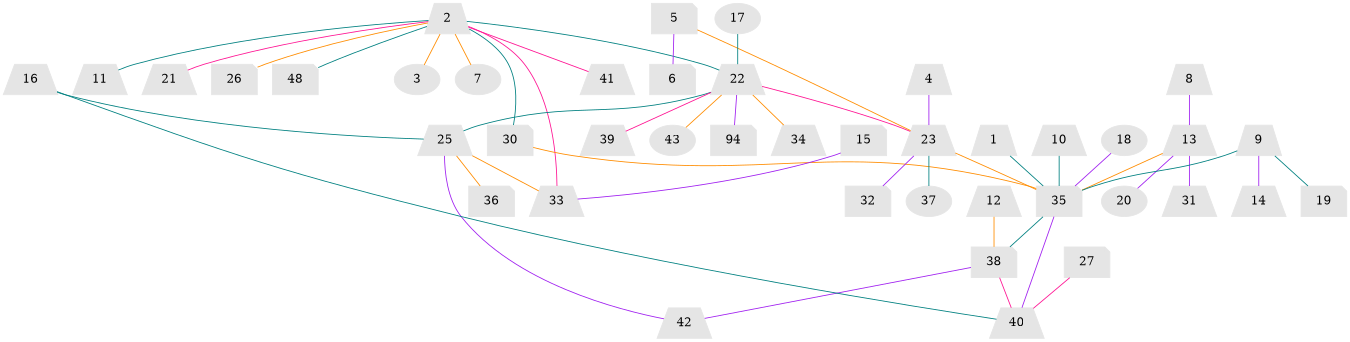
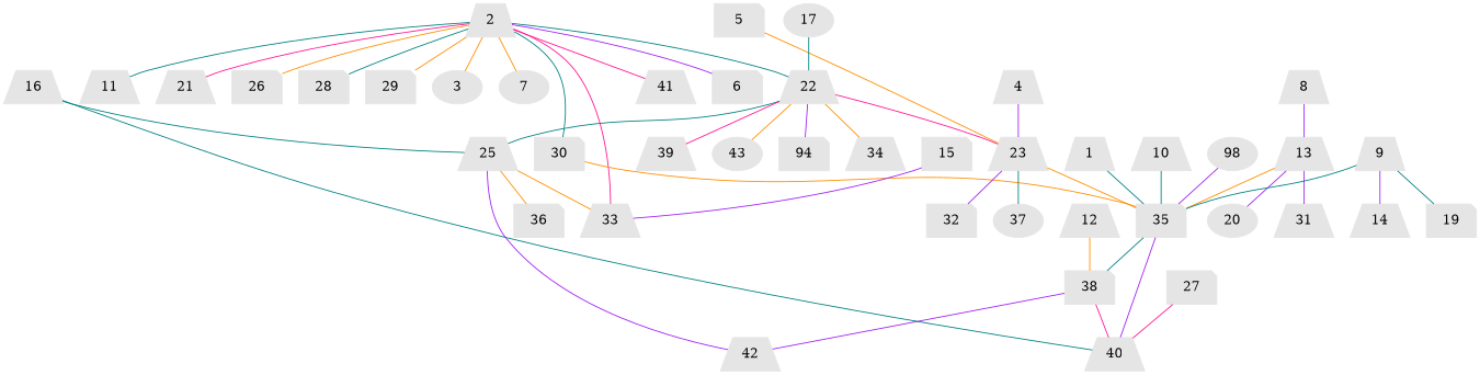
  graph {
    node [color=gray90 shape=trapezium style=filled]
    edge [color=teal weight=1.0]
    35 [shape=note]
    1
    38 [shape=note]
    40
    3 [shape=ellipse]
    2
    6 [shape=note]
    7 [shape=ellipse]
    11
    21
    22
    26 [shape=note]
-   28 [shape=note label=48]
+   28 [shape=note]
+   29 [shape=note]
    30 [shape=note]
    33
    41
    23
    25
    n20 [label=94 shape=note]
    34
    39
    43 [shape=ellipse]
    4
    32 [shape=note]
    37 [shape=ellipse]
    5 [shape=note]
    8
    13
    20 [shape=ellipse]
    31
    9
    14
    19 [shape=note]
    10
    12
    42
    15 [shape=note]
    16
    36 [shape=note]
    17 [shape=ellipse]
-   18 [shape=ellipse]
+   18 [shape=ellipse label=98]
    27 [shape=note]
    35 -- 38
    35 -- 40 [color=purple]
    1 -- 35
    38 -- 40 [color=deeppink]
    38 -- 42 [color=purple]
    2 -- 3 [color=darkorange]
-   5 -- 6 [color=purple]
+   2 -- 6 [color=purple]
    2 -- 7 [color=darkorange]
    2 -- 11
    2 -- 21 [color=deeppink]
    2 -- 22
    2 -- 26 [color=darkorange]
    2 -- 28
+   2 -- 29 [color=darkorange]
    2 -- 30
    2 -- 33 [color=deeppink]
    2 -- 41 [color=deeppink]
    22 -- 23 [color=deeppink]
    22 -- 25
    22 -- n20 [color=purple]
    22 -- 34 [color=darkorange]
    22 -- 39 [color=deeppink]
    22 -- 43 [color=darkorange]
    30 -- 35 [color=darkorange]
    23 -- 35 [color=darkorange]
    23 -- 32 [color=purple]
    23 -- 37
    25 -- 33 [color=darkorange]
    25 -- 42 [color=purple]
    25 -- 36 [color=darkorange]
    4 -- 23 [color=purple]
    5 -- 23 [color=darkorange]
    8 -- 13 [color=purple]
    13 -- 35 [color=darkorange]
    13 -- 20 [color=purple]
    13 -- 31 [color=purple]
    9 -- 35
    9 -- 14 [color=purple]
    9 -- 19
    10 -- 35
    12 -- 38 [color=darkorange]
    15 -- 33 [color=purple]
    16 -- 40
    16 -- 25
    17 -- 22
    18 -- 35 [color=purple]
    27 -- 40 [color=deeppink]
  }
